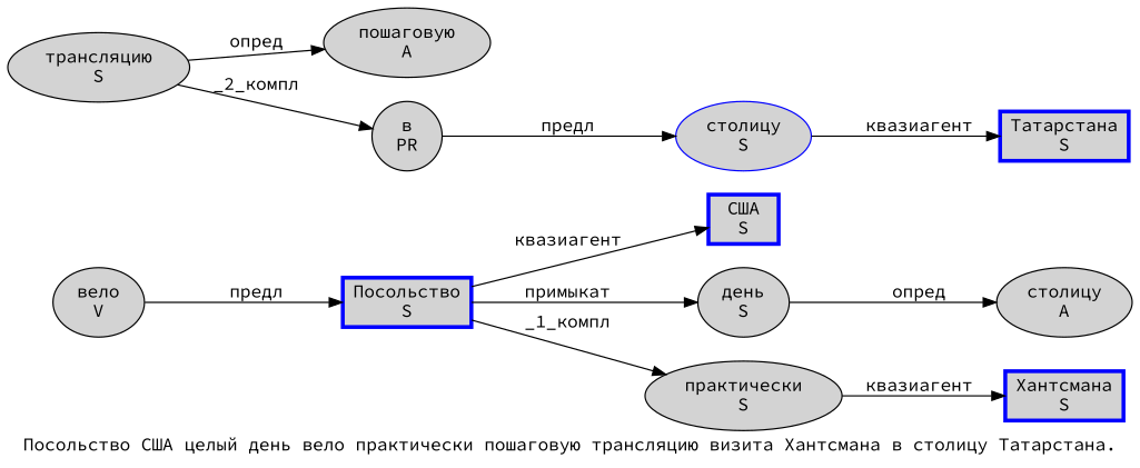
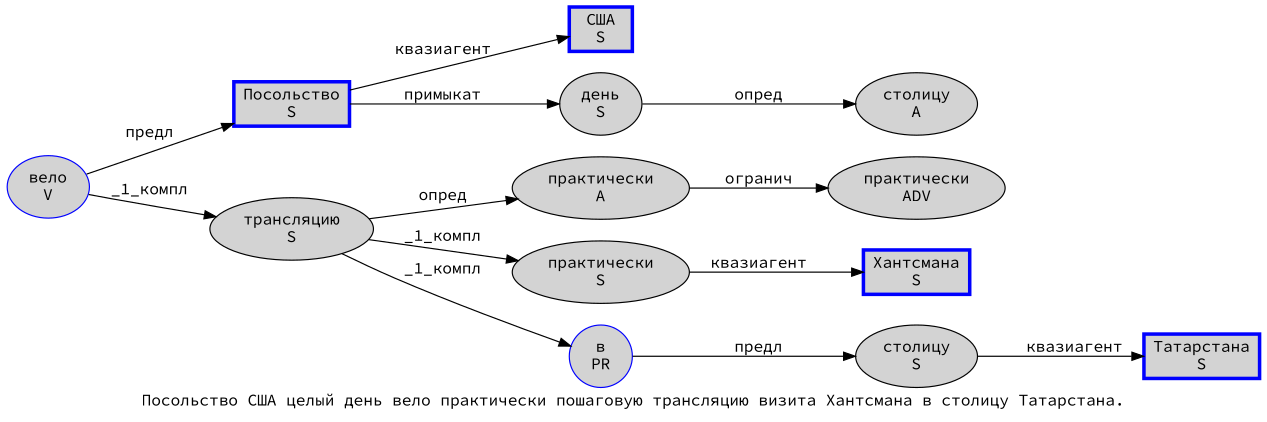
  digraph {
    fontname="Source Code Pro"
    label="Посольство США целый день вело практически пошаговую трансляцию визита Хантсмана в столицу Татарстана."
    rankdir=LR
    node [fillcolor=lightgray fontname="Source Code Pro" penwidth=1 shape=ellipse style=filled]
    edge [fontname="Source Code Pro"]
    n1 [color=blue label="Посольство\nS" penwidth=3 shape=box]
    n2 [color=blue label="США\nS" penwidth=3 shape=box]
    n3 [label="день\nS"]
    n4 [label="столицу\nA"]
-   n5 [label="вело\nV"]
+   n5 [label="вело\nV" color=blue]
    n6 [label="трансляцию\nS"]
-   n7 [label="пошаговую\nA"]
+   n7 [label="практически\nA"]
    n8 [label="практически\nS"]
-   n9 [label="в\nPR"]
+   n9 [label="в\nPR" color=blue]
+   n10 [label="практически\nADV"]
    n11 [color=blue label="Хантсмана\nS" penwidth=3 shape=box]
-   n12 [label="столицу\nS" color=blue]
+   n12 [label="столицу\nS"]
    n13 [color=blue label="Татарстана\nS" penwidth=3 shape=box]
    n1 -> n2 [label="квазиагент"]
    n1 -> n3 [label="примыкат"]
    n3 -> n4 [label="опред"]
    n5 -> n1 [label="предл"]
+   n5 -> n6 [label="_1_компл"]
    n6 -> n7 [label="опред"]
-   n1 -> n8 [label="_1_компл"]
-   n6 -> n9 [label="_2_компл"]
+   n6 -> n8 [label="_1_компл"]
+   n6 -> n9 [label="_1_компл"]
+   n7 -> n10 [label="огранич"]
    n8 -> n11 [label="квазиагент"]
    n9 -> n12 [label="предл"]
    n12 -> n13 [label="квазиагент"]
  }
